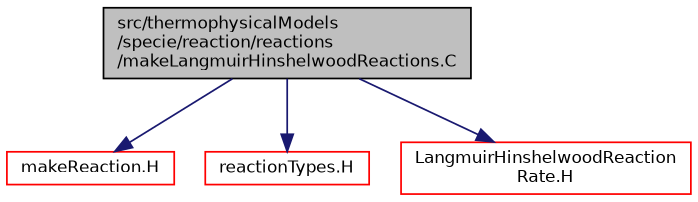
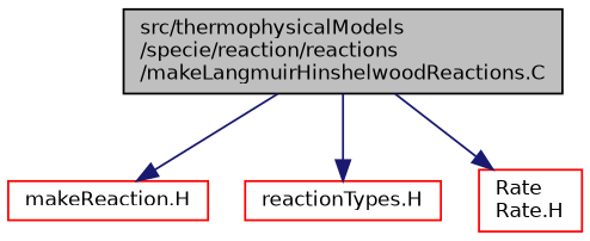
  digraph {
    node [color=red fontname=Helvetica fontsize=10 shape=record]
    edge [color=midnightblue fontname=Helvetica fontsize=10 labelfontname=Helvetica labelfontsize=10 style=solid]
    n1 [color=black fillcolor=grey75 fontcolor=black height=0.2 label="src/thermophysicalModels\l/specie/reaction/reactions\l/makeLangmuirHinshelwoodReactions.C" style=filled width=0.4]
    n2 [height=0.2 label="makeReaction.H" width=0.4]
    n3 [height=0.2 label="reactionTypes.H" width=0.4]
-   n4 [height=0.2 label="LangmuirHinshelwoodReaction\lRate.H" width=0.4]
+   n4 [height=0.2 label="Rate\lRate.H" width=0.4]
    n1 -> n2
    n1 -> n3
    n1 -> n4
  }
